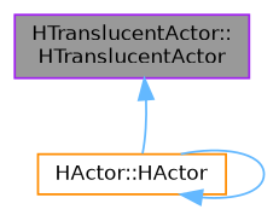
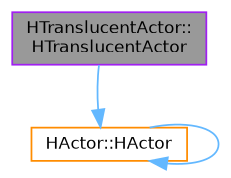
  digraph {
    rankdir=TB
    node [fontname=Helvetica fontsize=10 shape=box style=filled]
    edge [color=steelblue1 fontname=Helvetica fontsize=10 labelfontname=Helvetica labelfontsize=10 style=solid]
    n1 [color=purple fillcolor=grey60 fontcolor=black height=0.2 label="HTranslucentActor::\lHTranslucentActor" width=0.4]
    n2 [color=darkorange fillcolor=white height=0.2 label="HActor::HActor" width=0.4]
-   n2 -> n1
+   n1 -> n2
    n2 -> n2
  }
